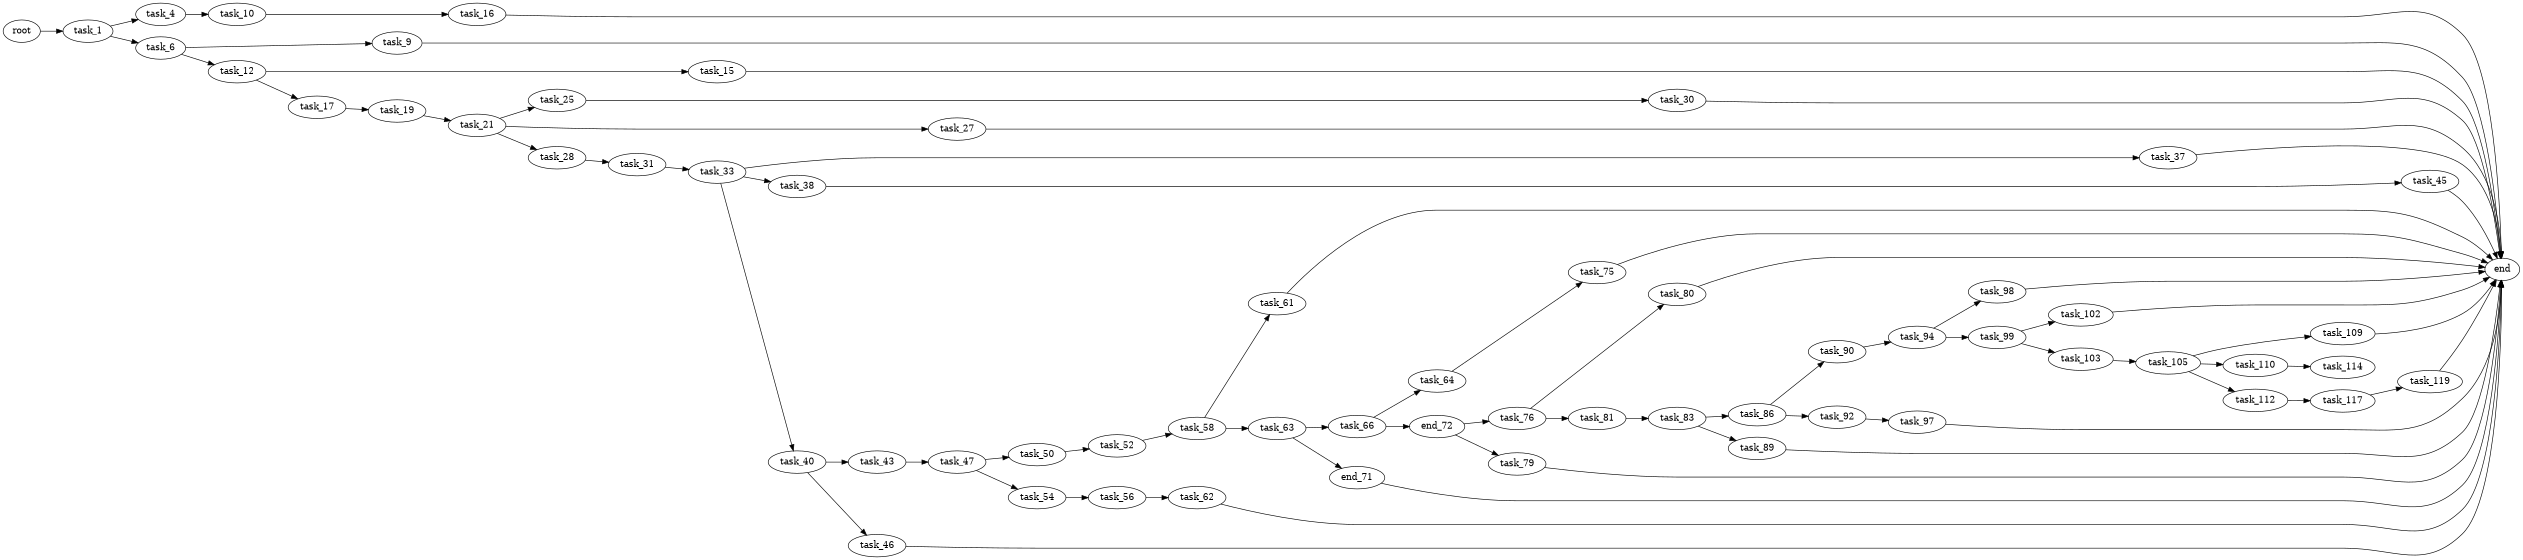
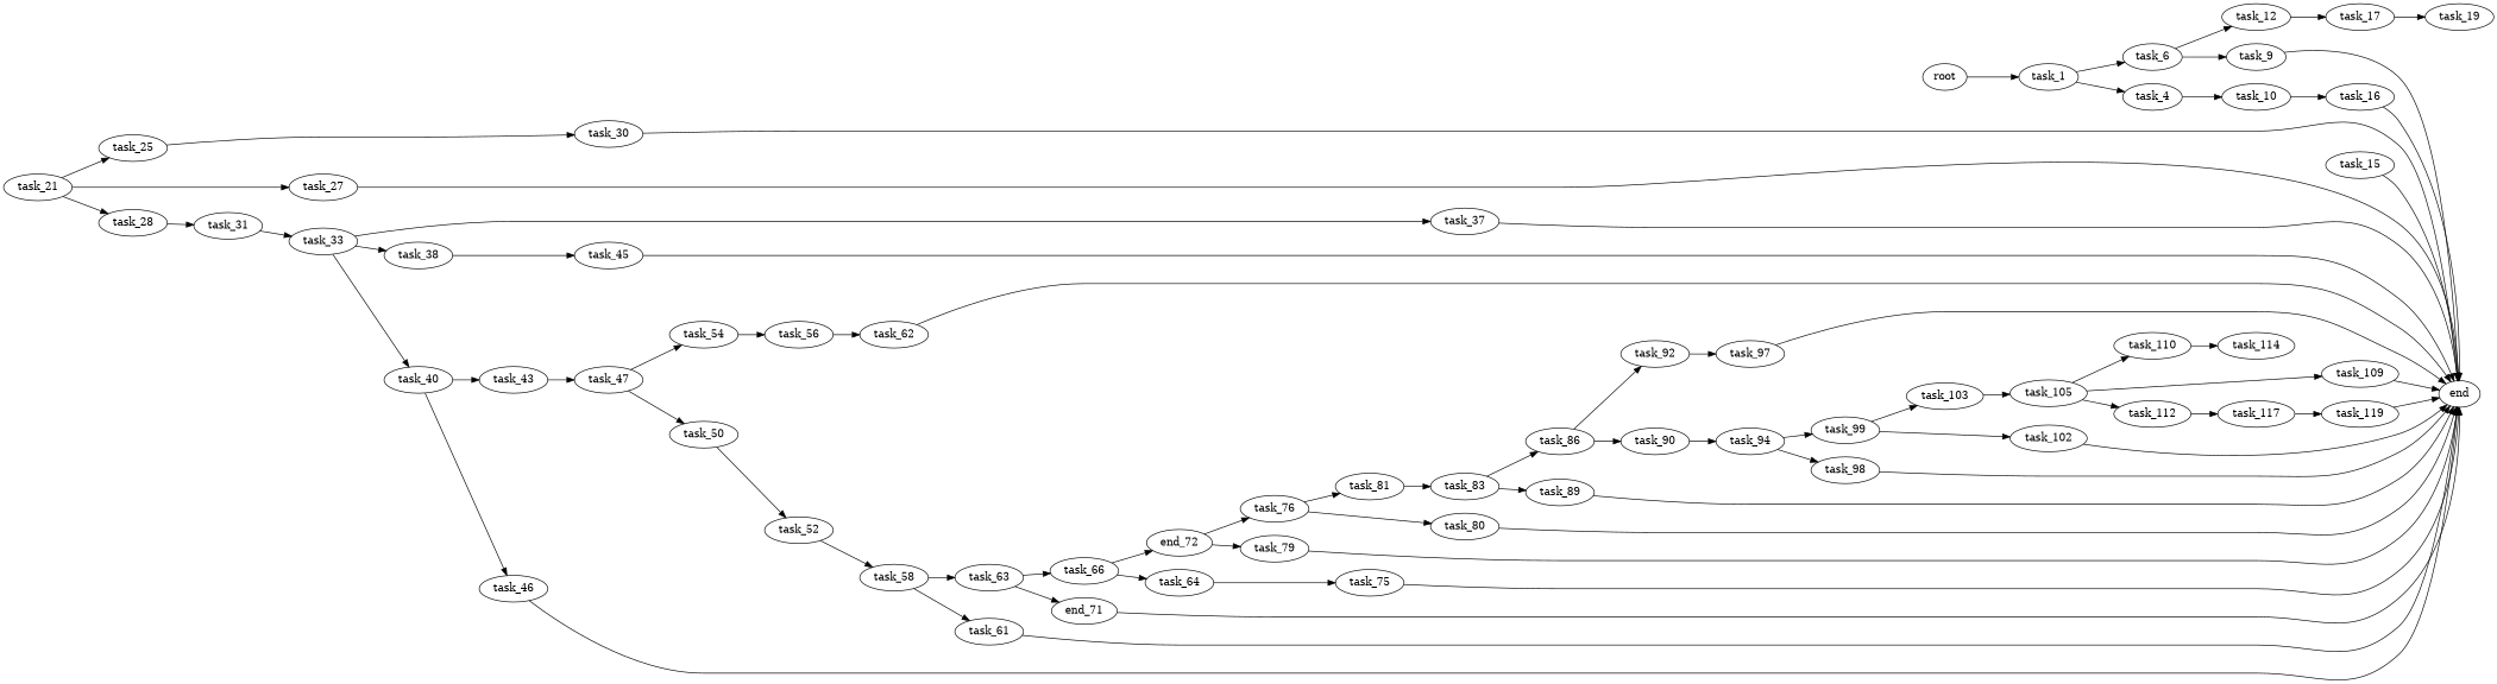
  digraph {
    rankdir=LR
    root
    task_1
    task_4
    task_6
    task_10
    task_9
    task_12
    task_16
    end
    task_15
    task_17
    task_19
    task_21
    task_25
    task_27
    task_28
    task_30
    task_31
    task_33
    task_37
    task_38
    task_40
    task_45
    task_43
    task_46
    task_47
    task_50
    task_54
    task_52
    task_56
    task_58
    task_62
    task_61
    task_63
    task_66
    n36 [label=end_71]
    n37 [label=task_64]
    n38 [label=end_72]
    task_75
    task_76
    task_79
    task_80
    task_81
    task_83
    task_86
    task_89
    task_90
    task_92
    task_94
    task_97
    task_98
    task_99
    task_102
    task_103
    task_105
    task_109
    task_110
    task_112
    task_114
    task_117
    task_119
    root -> task_1
    task_1 -> task_4
    task_1 -> task_6
    task_4 -> task_10
    task_6 -> task_9
    task_6 -> task_12
    task_10 -> task_16
    task_9 -> end
-   task_12 -> task_15
    task_12 -> task_17
    task_16 -> end
    task_15 -> end
    task_17 -> task_19
-   task_19 -> task_21
    task_21 -> task_25
    task_21 -> task_27
    task_21 -> task_28
    task_25 -> task_30
    task_27 -> end
    task_28 -> task_31
    task_30 -> end
    task_31 -> task_33
    task_33 -> task_37
    task_33 -> task_38
    task_33 -> task_40
    task_37 -> end
    task_38 -> task_45
    task_40 -> task_43
    task_40 -> task_46
    task_45 -> end
    task_43 -> task_47
    task_46 -> end
    task_47 -> task_50
    task_47 -> task_54
    task_50 -> task_52
    task_54 -> task_56
    task_52 -> task_58
    task_56 -> task_62
    task_58 -> task_61
    task_58 -> task_63
    task_62 -> end
    task_61 -> end
    task_63 -> task_66
    task_63 -> n36
    task_66 -> n37
    task_66 -> n38
    n36 -> end
    n37 -> task_75
    n38 -> task_76
    n38 -> task_79
    task_75 -> end
    task_76 -> task_80
    task_76 -> task_81
    task_79 -> end
    task_80 -> end
    task_81 -> task_83
    task_83 -> task_86
    task_83 -> task_89
    task_86 -> task_90
    task_86 -> task_92
    task_89 -> end
    task_90 -> task_94
    task_92 -> task_97
    task_94 -> task_98
    task_94 -> task_99
    task_97 -> end
    task_98 -> end
    task_99 -> task_102
    task_99 -> task_103
    task_102 -> end
    task_103 -> task_105
    task_105 -> task_109
    task_105 -> task_110
    task_105 -> task_112
    task_109 -> end
    task_110 -> task_114
    task_112 -> task_117
    task_117 -> task_119
    task_119 -> end
  }
